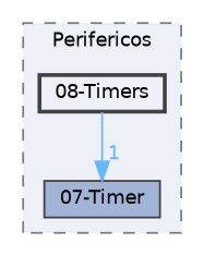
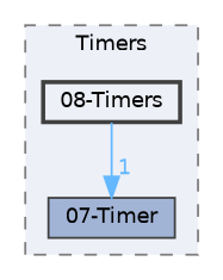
  digraph {
    compound=true
    node [color=grey25 fontname=Helvetica fontsize=10 shape=box]
    n1 [fillcolor="#a2b4d6" height=0.2 label="07-Timer" style=filled width=0.4]
    n2 [fillcolor="#edf0f7" height=0.2 label="08-Timers" style="filled,bold" width=0.4]
    subgraph cluster_1 {
      bgcolor="#edf0f7"
      fontname=Helvetica
      fontsize=10
-     label=Perifericos
+     label=Timers
      pencolor=grey50
      style="filled,dashed"
      n1
      n2
    }
    n2 -> n1 [color=steelblue1 fontcolor=steelblue1 fontname=Helvetica fontsize=10 headlabel=1 labeldistance=1.5 labelfontname=Helvetica labelfontsize=10]
  }
